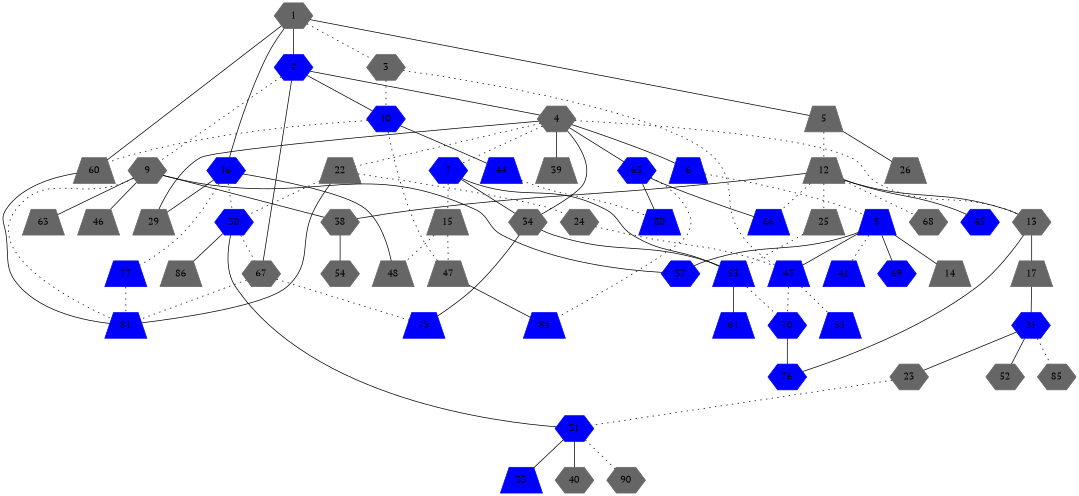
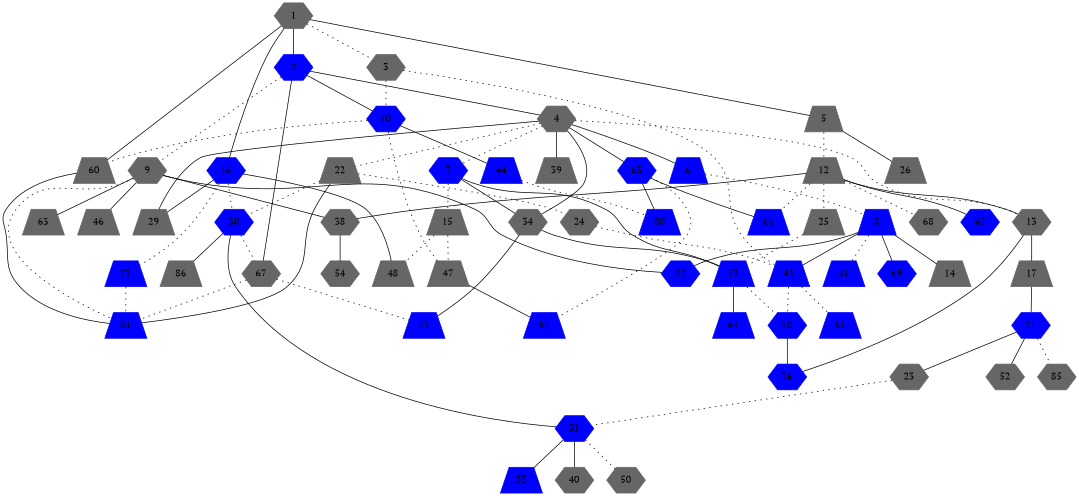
  graph {
    fontname="PT Serif"
    node [color=gray40 fontname="PT Serif" shape=trapezium style=filled]
    edge [fontname="PT Serif" style=solid]
    1 [shape=hexagon]
    2 [color=blue shape=hexagon]
    3 [shape=hexagon super="+35"]
    5 [super="+74"]
    16 [color=blue shape=hexagon super="+27"]
    60
    4 [shape=hexagon super="+18"]
    9 [shape=hexagon super="+20"]
    10 [color=blue shape=hexagon super="+36"]
    67 [shape=hexagon super="+75"]
    43 [color=blue]
    12 [super="+28"]
    26 [super="+82"]
    29 [super="+62"]
    48
    30 [color=blue shape=hexagon super="+55"]
    77 [color=blue]
    81 [color=blue super="+87"]
    6 [color=blue]
    7 [color=blue shape=hexagon super="+11"]
    13 [shape=hexagon super="+59"]
    22 [super="+72"]
    34 [shape=hexagon super="+56"]
    39
    65 [color=blue shape=hexagon super="+83"]
    37 [color=blue shape=hexagon super="+71"]
    38 [shape=hexagon]
    46
    63
    44 [color=blue]
    n31 [label=47 super="+64"]
    73 [color=blue]
    51 [color=blue]
    70 [color=blue shape=hexagon super="+78"]
    8 [color=blue super="+79"]
    15
    53 [color=blue super="+58"]
    17 [super="+19"]
    76 [color=blue shape=hexagon]
    24 [shape=hexagon super="+42"]
    66 [color=blue]
    80 [color=blue]
    84 [color=blue]
    25
    45 [color=blue shape=hexagon]
    68 [shape=hexagon]
    14 [super="+49"]
    41 [color=blue]
    69 [color=blue shape=hexagon]
    61 [color=blue]
    54 [shape=hexagon]
    21 [color=blue shape=hexagon super="+47"]
    31 [color=blue shape=hexagon super="+32"]
    86
    23 [shape=hexagon]
    52 [shape=hexagon]
    85 [shape=hexagon]
    33 [color=blue]
    40 [shape=hexagon]
-   50 [shape=hexagon label=90]
+   50 [shape=hexagon]
    1 -- 2
    1 -- 3 [style=dotted]
    1 -- 5
    1 -- 16
    1 -- 60
    2 -- 4
    2 -- 9 [style=dotted]
    2 -- 10
    2 -- 67
    3 -- 10 [style=dotted]
    3 -- 43 [style=dotted]
    5 -- 12 [style=dotted]
    5 -- 26
    16 -- 29
    16 -- 48
    16 -- 30 [style=dotted]
    16 -- 77 [style=dotted]
    60 -- 81
    4 -- 29
    4 -- 6
    4 -- 7 [style=dotted]
    4 -- 13 [style=dotted]
    4 -- 22 [style=dotted]
    4 -- 34
    4 -- 39
    4 -- 65
    9 -- 81 [style=dotted]
    9 -- 37
    9 -- 38
    9 -- 46
    9 -- 63
    10 -- 60 [style=dotted]
    10 -- 44
    10 -- n31 [style=dotted]
    67 -- 81 [style=dotted]
    67 -- 73 [style=dotted]
    43 -- 51 [style=dotted]
    43 -- 70 [style=dotted]
    12 -- 13
    12 -- 38
    12 -- 66 [style=dotted]
    12 -- 25 [style=dotted]
    12 -- 45
    12 -- 68 [style=dotted]
    30 -- 67 [style=dotted]
    30 -- 31
    30 -- 86
    77 -- 81 [style=dotted]
    6 -- 8 [style=dotted]
    7 -- 34
    7 -- 15 [style=dotted]
    7 -- 53
    13 -- 17
    13 -- 76
    22 -- 30 [style=dotted]
    22 -- 81
    22 -- 24 [style=dotted]
    34 -- 73
    34 -- 53
    65 -- 66
    65 -- 80
    65 -- 84 [style=dotted]
    38 -- 54
    44 -- 80 [style=dotted]
    n31 -- 84
    70 -- 76 [weight=2]
    8 -- 43
    8 -- 37
    8 -- 14
    8 -- 41 [style=dotted]
    8 -- 69
    15 -- 48 [style=dotted]
    15 -- n31 [style=dotted]
    53 -- 70 [style=dotted]
    53 -- 61
    17 -- 21
    24 -- 43 [style=dotted]
    25 -- 53 [style=dotted]
    21 -- 23
    21 -- 52
    21 -- 85 [style=dotted]
    31 -- 33
    31 -- 40
    31 -- 50 [style=dotted]
    23 -- 31 [style=dotted]
  }
